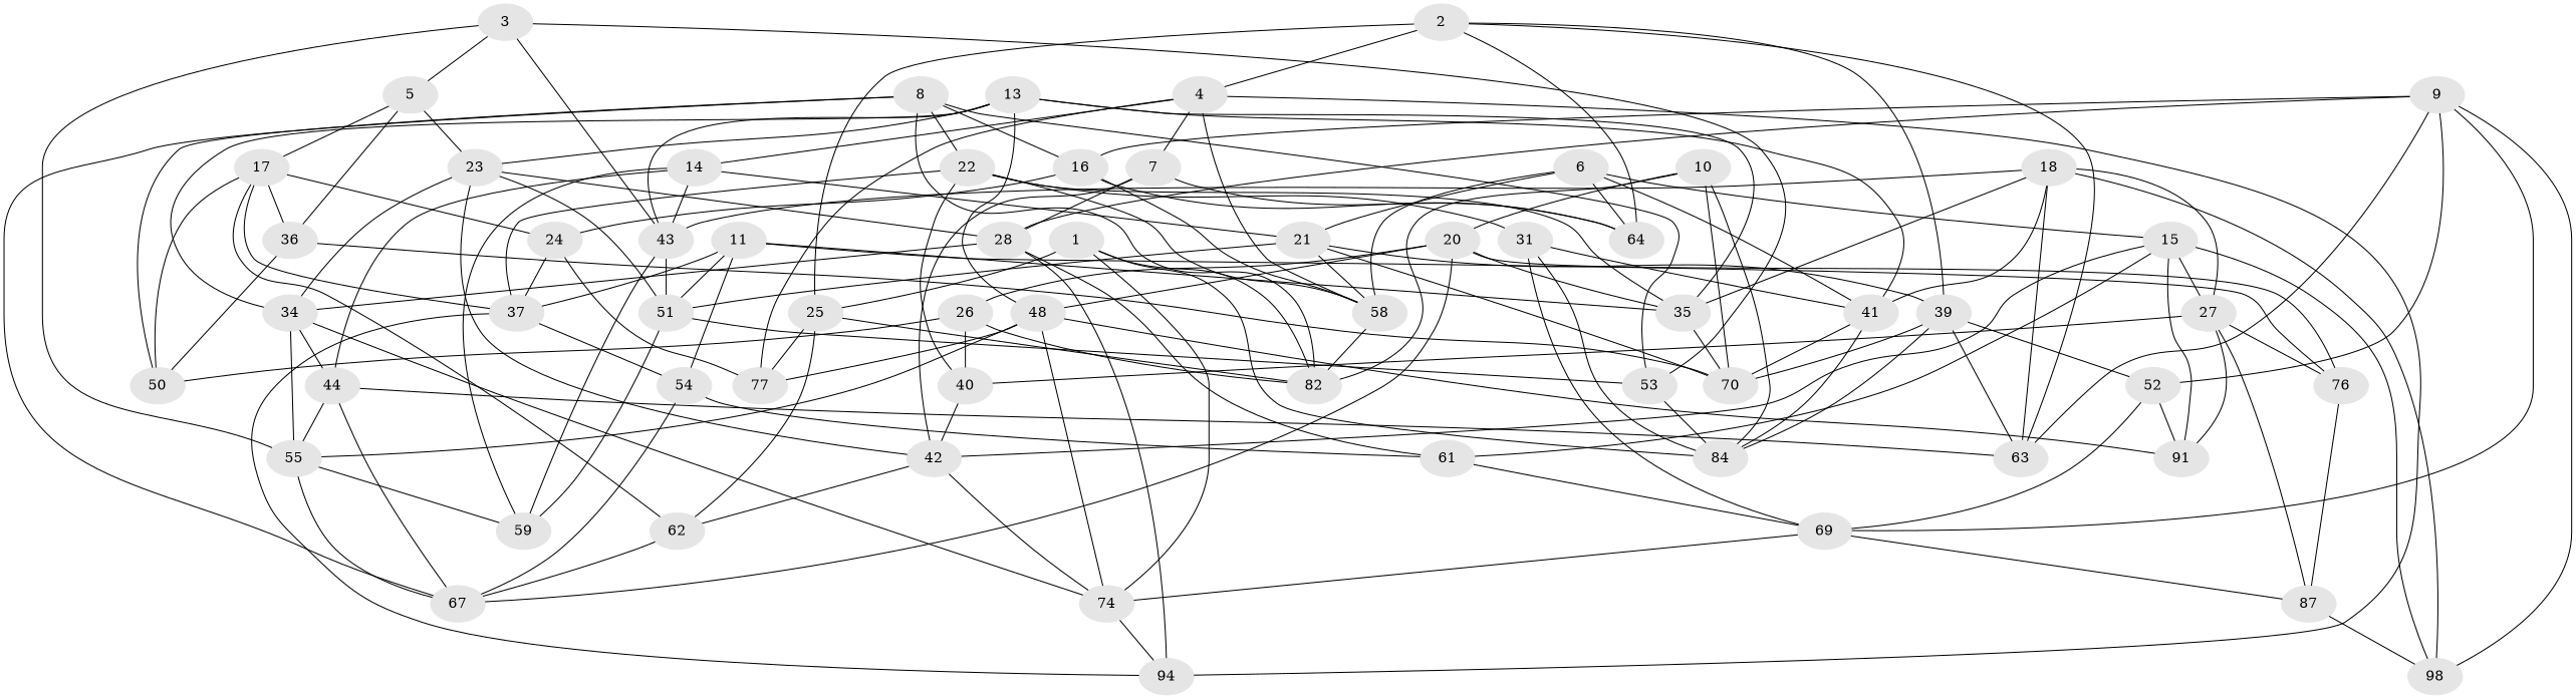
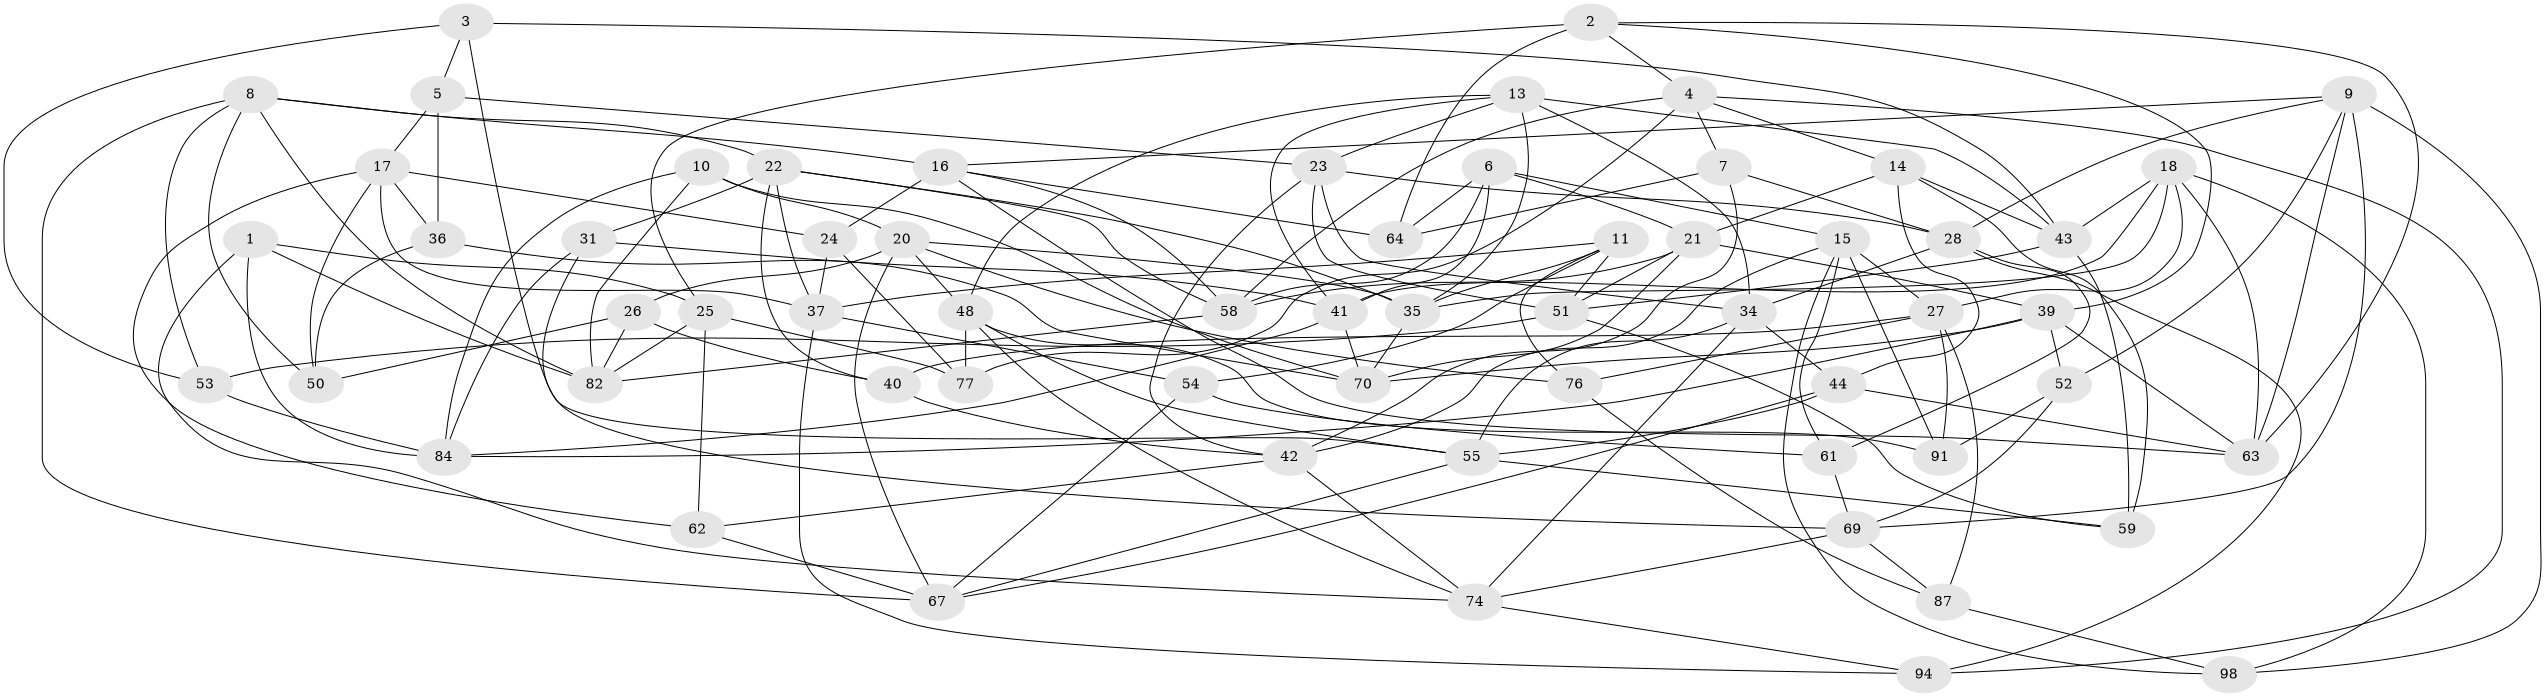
  graph {
    node [color=gray90 style=filled]
    25 [super="+46"]
    82 [super="+90"]
    77
    62
    1
    74 [super="+85"]
    84 [super="+92"]
    94
    2 [super="+97"]
    4 [super="+32"]
    39 [super="+79"]
    63 [super="+81"]
    64
    7
    n15 [label=14 super="+29"]
    58 [super="+73"]
    52
    70 [super="+96"]
    3
    5
    43 [super="+65"]
    53
    55 [super="+95"]
    17 [super="+75"]
    23 [super="+68"]
    36
    51 [super="+89"]
    59
    67 [super="+78"]
    28 [super="+56"]
    42 [super="+71"]
    21 [super="+88"]
    44 [super="+57"]
    50
    37 [super="+38"]
    24
    34 [super="+47"]
    6 [super="+12"]
    15 [super="+80"]
    41 [super="+83"]
    11 [super="+14"]
    35 [super="+72"]
    54
    76
    98
    27 [super="+66"]
    61
    91
    8 [super="+49"]
    16 [super="+93"]
    22 [super="+45"]
    31
    40
    9 [super="+99"]
    69 [super="+100"]
    87
    20 [super="+86"]
    48 [super="+60"]
    26
    10
    13 [super="+33"]
    18 [super="+30"]
    25 -- 82
    25 -- 77
    25 -- 62
    62 -- 67
    1 -- 25
    1 -- 82
    1 -- 74
    1 -- 84
    74 -- 94
    2 -- 25 [weight=2]
    2 -- 4
    2 -- 39
    2 -- 63
    2 -- 64
    4 -- 77
    4 -- 94
    4 -- 7
    4 -- n15
    4 -- 58
    39 -- 84
    39 -- 63
    39 -- 52
    39 -- 70
    7 -- 64
    7 -- 28
    7 -- 42
    n15 -- 43
    n15 -- 59
    n15 -- 21
    n15 -- 44 [weight=2]
    58 -- 82
    52 -- 91
    52 -- 69
    3 -- 5
    3 -- 43
    3 -- 53
    3 -- 55
    5 -- 17
    5 -- 23
    5 -- 36
    43 -- 51
    43 -- 59
    53 -- 84
    55 -- 59
    55 -- 67
    17 -- 62
    17 -- 36
    17 -- 50
    17 -- 37
    17 -- 24
    23 -- 51
    23 -- 28
    23 -- 42
    23 -- 34
    36 -- 70
    36 -- 50
    51 -- 53
    51 -- 59
    28 -- 94
    28 -- 34
    28 -- 61
    42 -- 62
    42 -- 74
    21 -- 39
    21 -- 58
    21 -- 70
    21 -- 51
    44 -- 63
    44 -- 55
    44 -- 67
    37 -- 94
    37 -- 54
    24 -- 77
    24 -- 37
    34 -- 74
    34 -- 55
    34 -- 44
    6 -- 64
    6 -- 58
    6 -- 21
    6 -- 15
    6 -- 41
    15 -- 42
    15 -- 98
    15 -- 27
    15 -- 61
    15 -- 91
    41 -- 84
    41 -- 70
    11 -- 51
    11 -- 37
    11 -- 35
    11 -- 54
    11 -- 76
    35 -- 70
    54 -- 67
    54 -- 61
    76 -- 87
    27 -- 76
    27 -- 91
    27 -- 40
    27 -- 87
    61 -- 69
    8 -- 82
    8 -- 53
    8 -- 67
    8 -- 50
    8 -- 16
    8 -- 22
+   16 -- 63
    16 -- 64
    16 -- 58
    16 -- 24
    22 -- 58
    22 -- 37
    22 -- 35
    22 -- 31
    22 -- 40
    31 -- 84
    31 -- 41
    31 -- 69
    40 -- 42
    9 -- 63
    9 -- 52
    9 -- 28
    9 -- 98
    9 -- 16
    9 -- 69
    69 -- 74
    69 -- 87
    87 -- 98
    20 -- 67
    20 -- 35
    20 -- 76
    20 -- 48
    20 -- 26
    48 -- 77
    48 -- 74
    48 -- 55
    48 -- 91
    26 -- 82
    26 -- 50
    26 -- 40
    10 -- 82
    10 -- 84
    10 -- 70
    10 -- 20
    13 -- 43
    13 -- 23
    13 -- 34
    13 -- 41
    13 -- 35
    13 -- 48
    18 -- 63
    18 -- 43
    18 -- 41
    18 -- 35
    18 -- 98
    18 -- 27
  }
